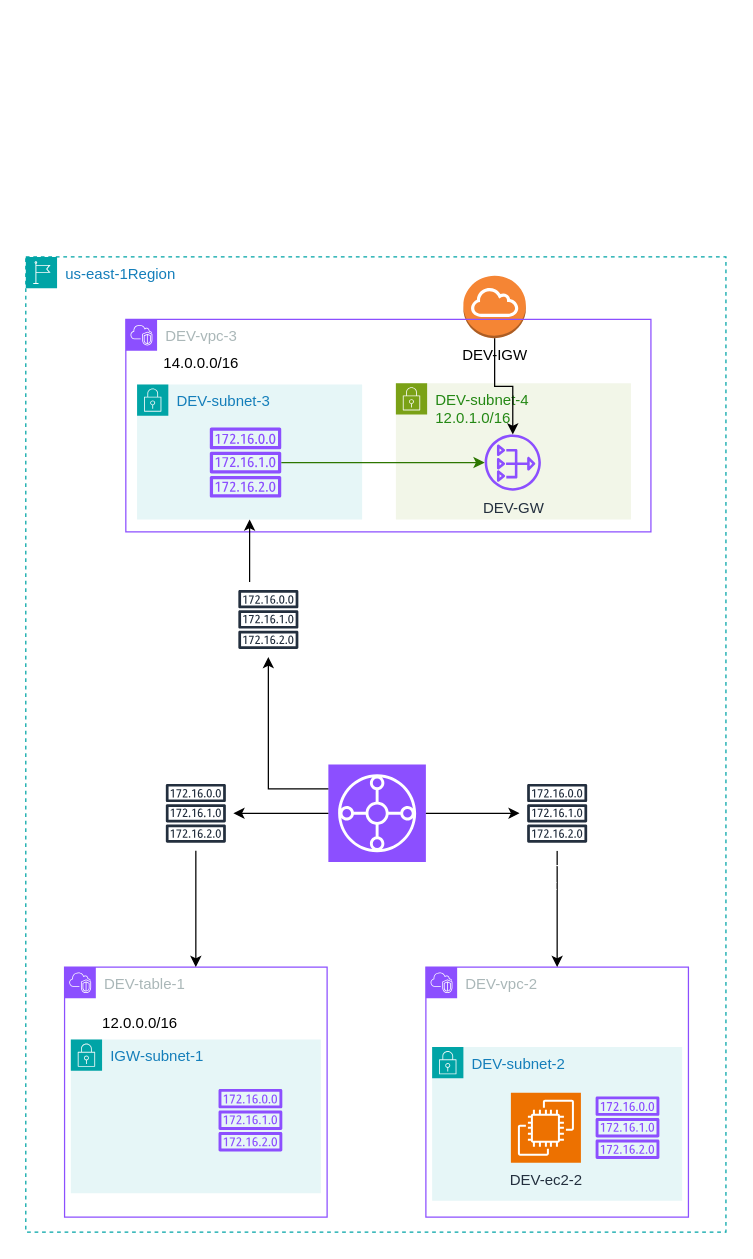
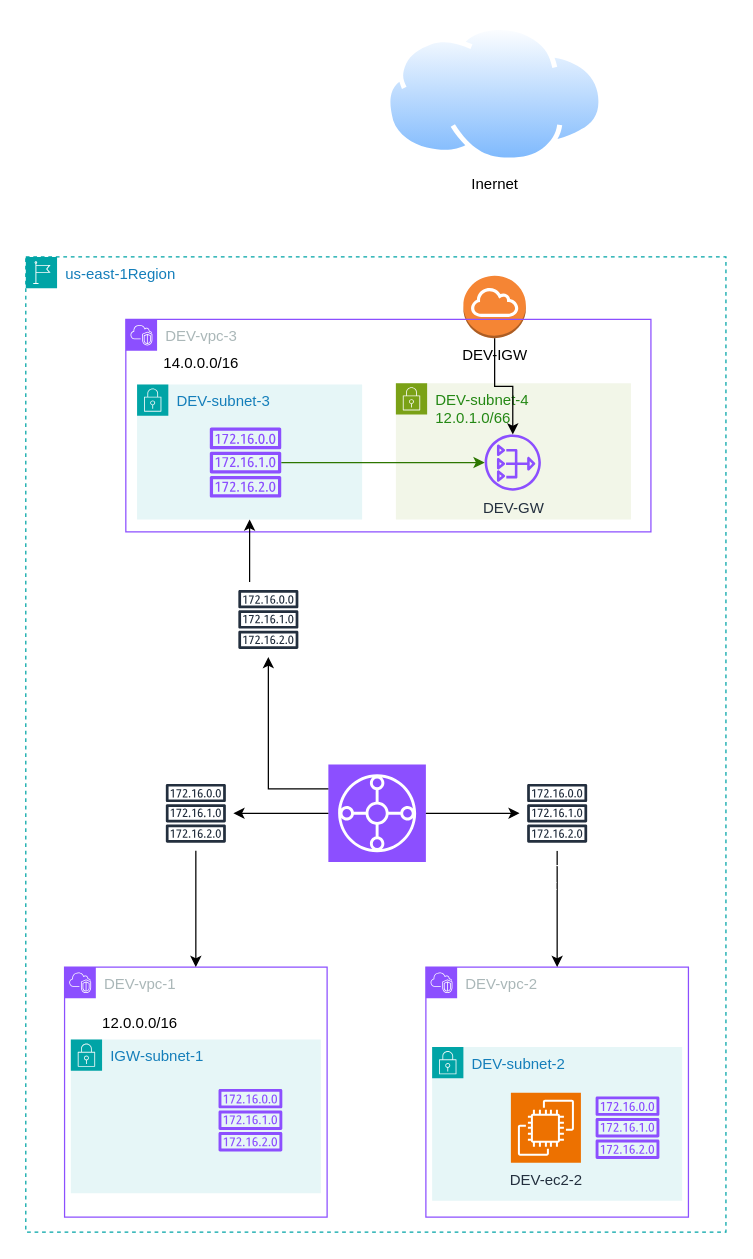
  <mxCell id="0" />
  <mxCell id="1" parent="0" />
  <mxCell id="2" value="us-east-1Region" style="points=[[0,0],[0.25,0],[0.5,0],[0.75,0],[1,0],[1,0.25],[1,0.5],[1,0.75],[1,1],[0.75,1],[0.5,1],[0.25,1],[0,1],[0,0.75],[0,0.5],[0,0.25]];outlineConnect=0;gradientColor=none;html=1;whiteSpace=wrap;fontSize=12;fontStyle=0;container=1;pointerEvents=0;collapsible=0;recursiveResize=0;shape=mxgraph.aws4.group;grIcon=mxgraph.aws4.group_region;strokeColor=#00A4A6;fillColor=none;verticalAlign=top;align=left;spacingLeft=30;fontColor=#147EBA;dashed=1;" parent="1" vertex="1"><mxGeometry x="20" y="205" width="560" height="780" as="geometry" /></mxCell>
  <mxCell id="3" value="DEV-vpc-2" style="points=[[0,0],[0.25,0],[0.5,0],[0.75,0],[1,0],[1,0.25],[1,0.5],[1,0.75],[1,1],[0.75,1],[0.5,1],[0.25,1],[0,1],[0,0.75],[0,0.5],[0,0.25]];outlineConnect=0;gradientColor=none;html=1;whiteSpace=wrap;fontSize=12;fontStyle=0;container=1;pointerEvents=0;collapsible=0;recursiveResize=0;shape=mxgraph.aws4.group;grIcon=mxgraph.aws4.group_vpc2;strokeColor=#8C4FFF;fillColor=none;verticalAlign=top;align=left;spacingLeft=30;fontColor=#AAB7B8;dashed=0;" parent="2" vertex="1"><mxGeometry x="320" y="568" width="210" height="200" as="geometry" /></mxCell>
  <mxCell id="4" value="DEV-subnet-2" style="points=[[0,0],[0.25,0],[0.5,0],[0.75,0],[1,0],[1,0.25],[1,0.5],[1,0.75],[1,1],[0.75,1],[0.5,1],[0.25,1],[0,1],[0,0.75],[0,0.5],[0,0.25]];outlineConnect=0;gradientColor=none;html=1;whiteSpace=wrap;fontSize=12;fontStyle=0;container=1;pointerEvents=0;collapsible=0;recursiveResize=0;shape=mxgraph.aws4.group;grIcon=mxgraph.aws4.group_security_group;grStroke=0;strokeColor=#00A4A6;fillColor=#E6F6F7;verticalAlign=top;align=left;spacingLeft=30;fontColor=#147EBA;dashed=0;" vertex="1" parent="3"><mxGeometry x="5" y="64" width="200" height="123" as="geometry" /></mxCell>
  <mxCell id="5" value="DEV-ec2-2" style="sketch=0;points=[[0,0,0],[0.25,0,0],[0.5,0,0],[0.75,0,0],[1,0,0],[0,1,0],[0.25,1,0],[0.5,1,0],[0.75,1,0],[1,1,0],[0,0.25,0],[0,0.5,0],[0,0.75,0],[1,0.25,0],[1,0.5,0],[1,0.75,0]];outlineConnect=0;fontColor=#232F3E;fillColor=#ED7100;strokeColor=#ffffff;dashed=0;verticalLabelPosition=bottom;verticalAlign=top;align=center;html=1;fontSize=12;fontStyle=0;aspect=fixed;shape=mxgraph.aws4.resourceIcon;resIcon=mxgraph.aws4.ec2;" vertex="1" parent="4"><mxGeometry x="63" y="36.5" width="56" height="56" as="geometry" /></mxCell>
  <mxCell id="6" value="" style="sketch=0;outlineConnect=0;fontColor=#232F3E;gradientColor=none;fillColor=#8C4FFF;strokeColor=none;dashed=0;verticalLabelPosition=bottom;verticalAlign=top;align=center;html=1;fontSize=12;fontStyle=0;aspect=fixed;pointerEvents=1;shape=mxgraph.aws4.route_table;" vertex="1" parent="4"><mxGeometry x="130.6" y="39.5" width="51.32" height="50" as="geometry" /></mxCell>
  <mxCell id="7" style="edgeStyle=orthogonalEdgeStyle;rounded=0;orthogonalLoop=1;jettySize=auto;html=1;" edge="1" parent="2" source="16" target="3"><mxGeometry relative="1" as="geometry" /></mxCell>
  <mxCell id="8" value="&lt;font color=&quot;#ffffff&quot;&gt;DEV-TGW&lt;/font&gt;" style="sketch=0;points=[[0,0,0],[0.25,0,0],[0.5,0,0],[0.75,0,0],[1,0,0],[0,1,0],[0.25,1,0],[0.5,1,0],[0.75,1,0],[1,1,0],[0,0.25,0],[0,0.5,0],[0,0.75,0],[1,0.25,0],[1,0.5,0],[1,0.75,0]];outlineConnect=0;fontColor=#232F3E;fillColor=#8C4FFF;strokeColor=#ffffff;dashed=0;verticalLabelPosition=bottom;verticalAlign=top;align=center;html=1;fontSize=12;fontStyle=0;aspect=fixed;shape=mxgraph.aws4.resourceIcon;resIcon=mxgraph.aws4.transit_gateway;" parent="2" vertex="1"><mxGeometry x="242" y="406" width="78" height="78" as="geometry" /></mxCell>
  <mxCell id="9" value="DEV-IGW" style="outlineConnect=0;dashed=0;verticalLabelPosition=bottom;verticalAlign=top;align=center;html=1;shape=mxgraph.aws3.internet_gateway;fillColor=#F58534;gradientColor=none;" parent="2" vertex="1"><mxGeometry x="350" y="15" width="50" height="50" as="geometry" /></mxCell>
- <mxCell id="10" value="DEV-table-1" style="points=[[0,0],[0.25,0],[0.5,0],[0.75,0],[1,0],[1,0.25],[1,0.5],[1,0.75],[1,1],[0.75,1],[0.5,1],[0.25,1],[0,1],[0,0.75],[0,0.5],[0,0.25]];outlineConnect=0;gradientColor=none;html=1;whiteSpace=wrap;fontSize=12;fontStyle=0;container=1;pointerEvents=0;collapsible=0;recursiveResize=0;shape=mxgraph.aws4.group;grIcon=mxgraph.aws4.group_vpc2;strokeColor=#8C4FFF;fillColor=none;verticalAlign=top;align=left;spacingLeft=30;fontColor=#AAB7B8;dashed=0;" vertex="1" parent="2"><mxGeometry x="31" y="568" width="210" height="200" as="geometry" /></mxCell>
+ <mxCell id="10" value="DEV-vpc-1" style="points=[[0,0],[0.25,0],[0.5,0],[0.75,0],[1,0],[1,0.25],[1,0.5],[1,0.75],[1,1],[0.75,1],[0.5,1],[0.25,1],[0,1],[0,0.75],[0,0.5],[0,0.25]];outlineConnect=0;gradientColor=none;html=1;whiteSpace=wrap;fontSize=12;fontStyle=0;container=1;pointerEvents=0;collapsible=0;recursiveResize=0;shape=mxgraph.aws4.group;grIcon=mxgraph.aws4.group_vpc2;strokeColor=#8C4FFF;fillColor=none;verticalAlign=top;align=left;spacingLeft=30;fontColor=#AAB7B8;dashed=0;" vertex="1" parent="2"><mxGeometry x="31" y="568" width="210" height="200" as="geometry" /></mxCell>
  <mxCell id="11" value="12.0.0.0/16" style="text;html=1;align=center;verticalAlign=middle;resizable=0;points=[];autosize=1;strokeColor=none;fillColor=none;" vertex="1" parent="10"><mxGeometry x="20" y="30" width="80" height="30" as="geometry" /></mxCell>
  <mxCell id="12" value="&lt;font color=&quot;#ffffff&quot;&gt;Attachment&amp;nbsp; &amp;amp;&lt;br style=&quot;&quot;&gt;&amp;nbsp;Attachment Route table&lt;/font&gt;" style="sketch=0;outlineConnect=0;fontColor=#232F3E;gradientColor=none;strokeColor=#232F3E;fillColor=#ffffff;dashed=0;verticalLabelPosition=bottom;verticalAlign=top;align=center;html=1;fontSize=12;fontStyle=0;aspect=fixed;shape=mxgraph.aws4.resourceIcon;resIcon=mxgraph.aws4.route_table;" parent="2" vertex="1"><mxGeometry x="106" y="415" width="60" height="60" as="geometry" /></mxCell>
  <mxCell id="13" value="" style="edgeStyle=orthogonalEdgeStyle;rounded=0;orthogonalLoop=1;jettySize=auto;html=1;entryX=1;entryY=0.5;entryDx=0;entryDy=0;" edge="1" parent="2" source="8" target="12"><mxGeometry relative="1" as="geometry"><mxPoint x="376" y="445" as="sourcePoint" /><mxPoint x="236" y="738" as="targetPoint" /></mxGeometry></mxCell>
  <mxCell id="14" style="edgeStyle=orthogonalEdgeStyle;rounded=0;orthogonalLoop=1;jettySize=auto;html=1;entryX=0.5;entryY=0;entryDx=0;entryDy=0;" edge="1" parent="2" source="12" target="10"><mxGeometry relative="1" as="geometry" /></mxCell>
  <mxCell id="15" value="" style="edgeStyle=orthogonalEdgeStyle;rounded=0;orthogonalLoop=1;jettySize=auto;html=1;" edge="1" parent="2" source="8" target="16"><mxGeometry relative="1" as="geometry"><mxPoint x="464" y="715" as="sourcePoint" /><mxPoint x="695" y="883" as="targetPoint" /></mxGeometry></mxCell>
  <mxCell id="16" value="&lt;font color=&quot;#ffffff&quot;&gt;Attachment&amp;nbsp; &amp;amp;&lt;br style=&quot;&quot;&gt;&amp;nbsp;Attachment Route table&lt;/font&gt;" style="sketch=0;outlineConnect=0;fontColor=#232F3E;gradientColor=none;strokeColor=#232F3E;fillColor=#ffffff;dashed=0;verticalLabelPosition=bottom;verticalAlign=top;align=center;html=1;fontSize=12;fontStyle=0;aspect=fixed;shape=mxgraph.aws4.resourceIcon;resIcon=mxgraph.aws4.route_table;" parent="2" vertex="1"><mxGeometry x="395" y="415" width="60" height="60" as="geometry" /></mxCell>
  <mxCell id="17" value="&lt;font color=&quot;#ffffff&quot;&gt;Attachment&amp;nbsp; &amp;amp;&lt;br&gt;&amp;nbsp;Attachment Route table&lt;/font&gt;" style="sketch=0;outlineConnect=0;fontColor=#232F3E;gradientColor=none;strokeColor=#232F3E;fillColor=#ffffff;dashed=0;verticalLabelPosition=bottom;verticalAlign=top;align=center;html=1;fontSize=12;fontStyle=0;aspect=fixed;shape=mxgraph.aws4.resourceIcon;resIcon=mxgraph.aws4.route_table;" vertex="1" parent="2"><mxGeometry x="164" y="260" width="60" height="60" as="geometry" /></mxCell>
  <mxCell id="18" value="" style="edgeStyle=orthogonalEdgeStyle;rounded=0;orthogonalLoop=1;jettySize=auto;html=1;exitX=0;exitY=0.25;exitDx=0;exitDy=0;exitPerimeter=0;entryX=0.5;entryY=1;entryDx=0;entryDy=0;" edge="1" parent="2" source="8" target="17"><mxGeometry relative="1" as="geometry"><mxPoint x="396" y="361" as="sourcePoint" /><mxPoint x="130" y="210" as="targetPoint" /></mxGeometry></mxCell>
  <mxCell id="19" value="DEV-vpc-3" style="points=[[0,0],[0.25,0],[0.5,0],[0.75,0],[1,0],[1,0.25],[1,0.5],[1,0.75],[1,1],[0.75,1],[0.5,1],[0.25,1],[0,1],[0,0.75],[0,0.5],[0,0.25]];outlineConnect=0;gradientColor=none;html=1;whiteSpace=wrap;fontSize=12;fontStyle=0;container=1;pointerEvents=0;collapsible=0;recursiveResize=0;shape=mxgraph.aws4.group;grIcon=mxgraph.aws4.group_vpc2;strokeColor=#8C4FFF;fillColor=none;verticalAlign=top;align=left;spacingLeft=30;fontColor=#AAB7B8;dashed=0;" parent="2" vertex="1"><mxGeometry x="80" y="50" width="420" height="170" as="geometry" /></mxCell>
- <mxCell id="20" value="DEV-subnet-4&lt;br&gt;12.0.1.0/16" style="points=[[0,0],[0.25,0],[0.5,0],[0.75,0],[1,0],[1,0.25],[1,0.5],[1,0.75],[1,1],[0.75,1],[0.5,1],[0.25,1],[0,1],[0,0.75],[0,0.5],[0,0.25]];outlineConnect=0;gradientColor=none;html=1;whiteSpace=wrap;fontSize=12;fontStyle=0;container=1;pointerEvents=0;collapsible=0;recursiveResize=0;shape=mxgraph.aws4.group;grIcon=mxgraph.aws4.group_security_group;grStroke=0;strokeColor=#7AA116;fillColor=#F2F6E8;verticalAlign=top;align=left;spacingLeft=30;fontColor=#248814;dashed=0;" parent="19" vertex="1"><mxGeometry x="216" y="51" width="188" height="109" as="geometry" /></mxCell>
+ <mxCell id="20" value="DEV-subnet-4&lt;br&gt;12.0.1.0/66" style="points=[[0,0],[0.25,0],[0.5,0],[0.75,0],[1,0],[1,0.25],[1,0.5],[1,0.75],[1,1],[0.75,1],[0.5,1],[0.25,1],[0,1],[0,0.75],[0,0.5],[0,0.25]];outlineConnect=0;gradientColor=none;html=1;whiteSpace=wrap;fontSize=12;fontStyle=0;container=1;pointerEvents=0;collapsible=0;recursiveResize=0;shape=mxgraph.aws4.group;grIcon=mxgraph.aws4.group_security_group;grStroke=0;strokeColor=#7AA116;fillColor=#F2F6E8;verticalAlign=top;align=left;spacingLeft=30;fontColor=#248814;dashed=0;" parent="19" vertex="1"><mxGeometry x="216" y="51" width="188" height="109" as="geometry" /></mxCell>
  <mxCell id="21" value="14.0.0.0/16" style="text;html=1;align=center;verticalAlign=middle;resizable=0;points=[];autosize=1;strokeColor=none;fillColor=none;" parent="19" vertex="1"><mxGeometry x="20" y="20" width="80" height="30" as="geometry" /></mxCell>
  <mxCell id="22" value="DEV-subnet-3" style="points=[[0,0],[0.25,0],[0.5,0],[0.75,0],[1,0],[1,0.25],[1,0.5],[1,0.75],[1,1],[0.75,1],[0.5,1],[0.25,1],[0,1],[0,0.75],[0,0.5],[0,0.25]];outlineConnect=0;gradientColor=none;html=1;whiteSpace=wrap;fontSize=12;fontStyle=0;container=1;pointerEvents=0;collapsible=0;recursiveResize=0;shape=mxgraph.aws4.group;grIcon=mxgraph.aws4.group_security_group;grStroke=0;strokeColor=#00A4A6;fillColor=#E6F6F7;verticalAlign=top;align=left;spacingLeft=30;fontColor=#147EBA;dashed=0;" vertex="1" parent="2"><mxGeometry x="89" y="102" width="180" height="108" as="geometry" /></mxCell>
  <mxCell id="23" value="DEV-GW" style="sketch=0;outlineConnect=0;fontColor=#232F3E;gradientColor=none;fillColor=#8C4FFF;strokeColor=none;dashed=0;verticalLabelPosition=bottom;verticalAlign=top;align=center;html=1;fontSize=12;fontStyle=0;aspect=fixed;pointerEvents=1;shape=mxgraph.aws4.nat_gateway;" vertex="1" parent="22"><mxGeometry x="278" y="40" width="45" height="45" as="geometry" /></mxCell>
  <mxCell id="24" style="edgeStyle=orthogonalEdgeStyle;rounded=0;orthogonalLoop=1;jettySize=auto;html=1;fillColor=#60a917;strokeColor=#2D7600;" edge="1" parent="22" source="25" target="23"><mxGeometry relative="1" as="geometry" /></mxCell>
  <mxCell id="25" value="" style="sketch=0;outlineConnect=0;fontColor=#232F3E;gradientColor=none;fillColor=#8C4FFF;strokeColor=none;dashed=0;verticalLabelPosition=bottom;verticalAlign=top;align=center;html=1;fontSize=12;fontStyle=0;aspect=fixed;pointerEvents=1;shape=mxgraph.aws4.route_table;" vertex="1" parent="22"><mxGeometry x="58" y="34.5" width="57.47" height="56" as="geometry" /></mxCell>
  <mxCell id="26" style="edgeStyle=orthogonalEdgeStyle;rounded=0;orthogonalLoop=1;jettySize=auto;html=1;exitX=0.25;exitY=0;exitDx=0;exitDy=0;exitPerimeter=0;entryX=0.5;entryY=1;entryDx=0;entryDy=0;" edge="1" parent="2" source="17" target="22"><mxGeometry relative="1" as="geometry" /></mxCell>
+ <mxCell id="27" value="Inernet" style="image;aspect=fixed;perimeter=ellipsePerimeter;html=1;align=center;shadow=0;dashed=0;spacingTop=3;image=img/lib/active_directory/internet_cloud.svg;" parent="1" vertex="1"><mxGeometry x="308" y="20" width="174.6" height="110" as="geometry" /></mxCell>
  <mxCell id="28" value="IGW-subnet-1" style="points=[[0,0],[0.25,0],[0.5,0],[0.75,0],[1,0],[1,0.25],[1,0.5],[1,0.75],[1,1],[0.75,1],[0.5,1],[0.25,1],[0,1],[0,0.75],[0,0.5],[0,0.25]];outlineConnect=0;gradientColor=none;html=1;whiteSpace=wrap;fontSize=12;fontStyle=0;container=1;pointerEvents=0;collapsible=0;recursiveResize=0;shape=mxgraph.aws4.group;grIcon=mxgraph.aws4.group_security_group;grStroke=0;strokeColor=#00A4A6;fillColor=#E6F6F7;verticalAlign=top;align=left;spacingLeft=30;fontColor=#147EBA;dashed=0;" vertex="1" parent="1"><mxGeometry x="56" y="831" width="200" height="123" as="geometry" /></mxCell>
  <mxCell id="29" value="" style="sketch=0;outlineConnect=0;fontColor=#232F3E;gradientColor=none;fillColor=#8C4FFF;strokeColor=none;dashed=0;verticalLabelPosition=bottom;verticalAlign=top;align=center;html=1;fontSize=12;fontStyle=0;aspect=fixed;pointerEvents=1;shape=mxgraph.aws4.route_table;" vertex="1" parent="28"><mxGeometry x="118" y="39.5" width="51.32" height="50" as="geometry" /></mxCell>
  <mxCell id="30" style="edgeStyle=orthogonalEdgeStyle;rounded=0;orthogonalLoop=1;jettySize=auto;html=1;" edge="1" parent="1" source="9" target="23"><mxGeometry relative="1" as="geometry" /></mxCell>
